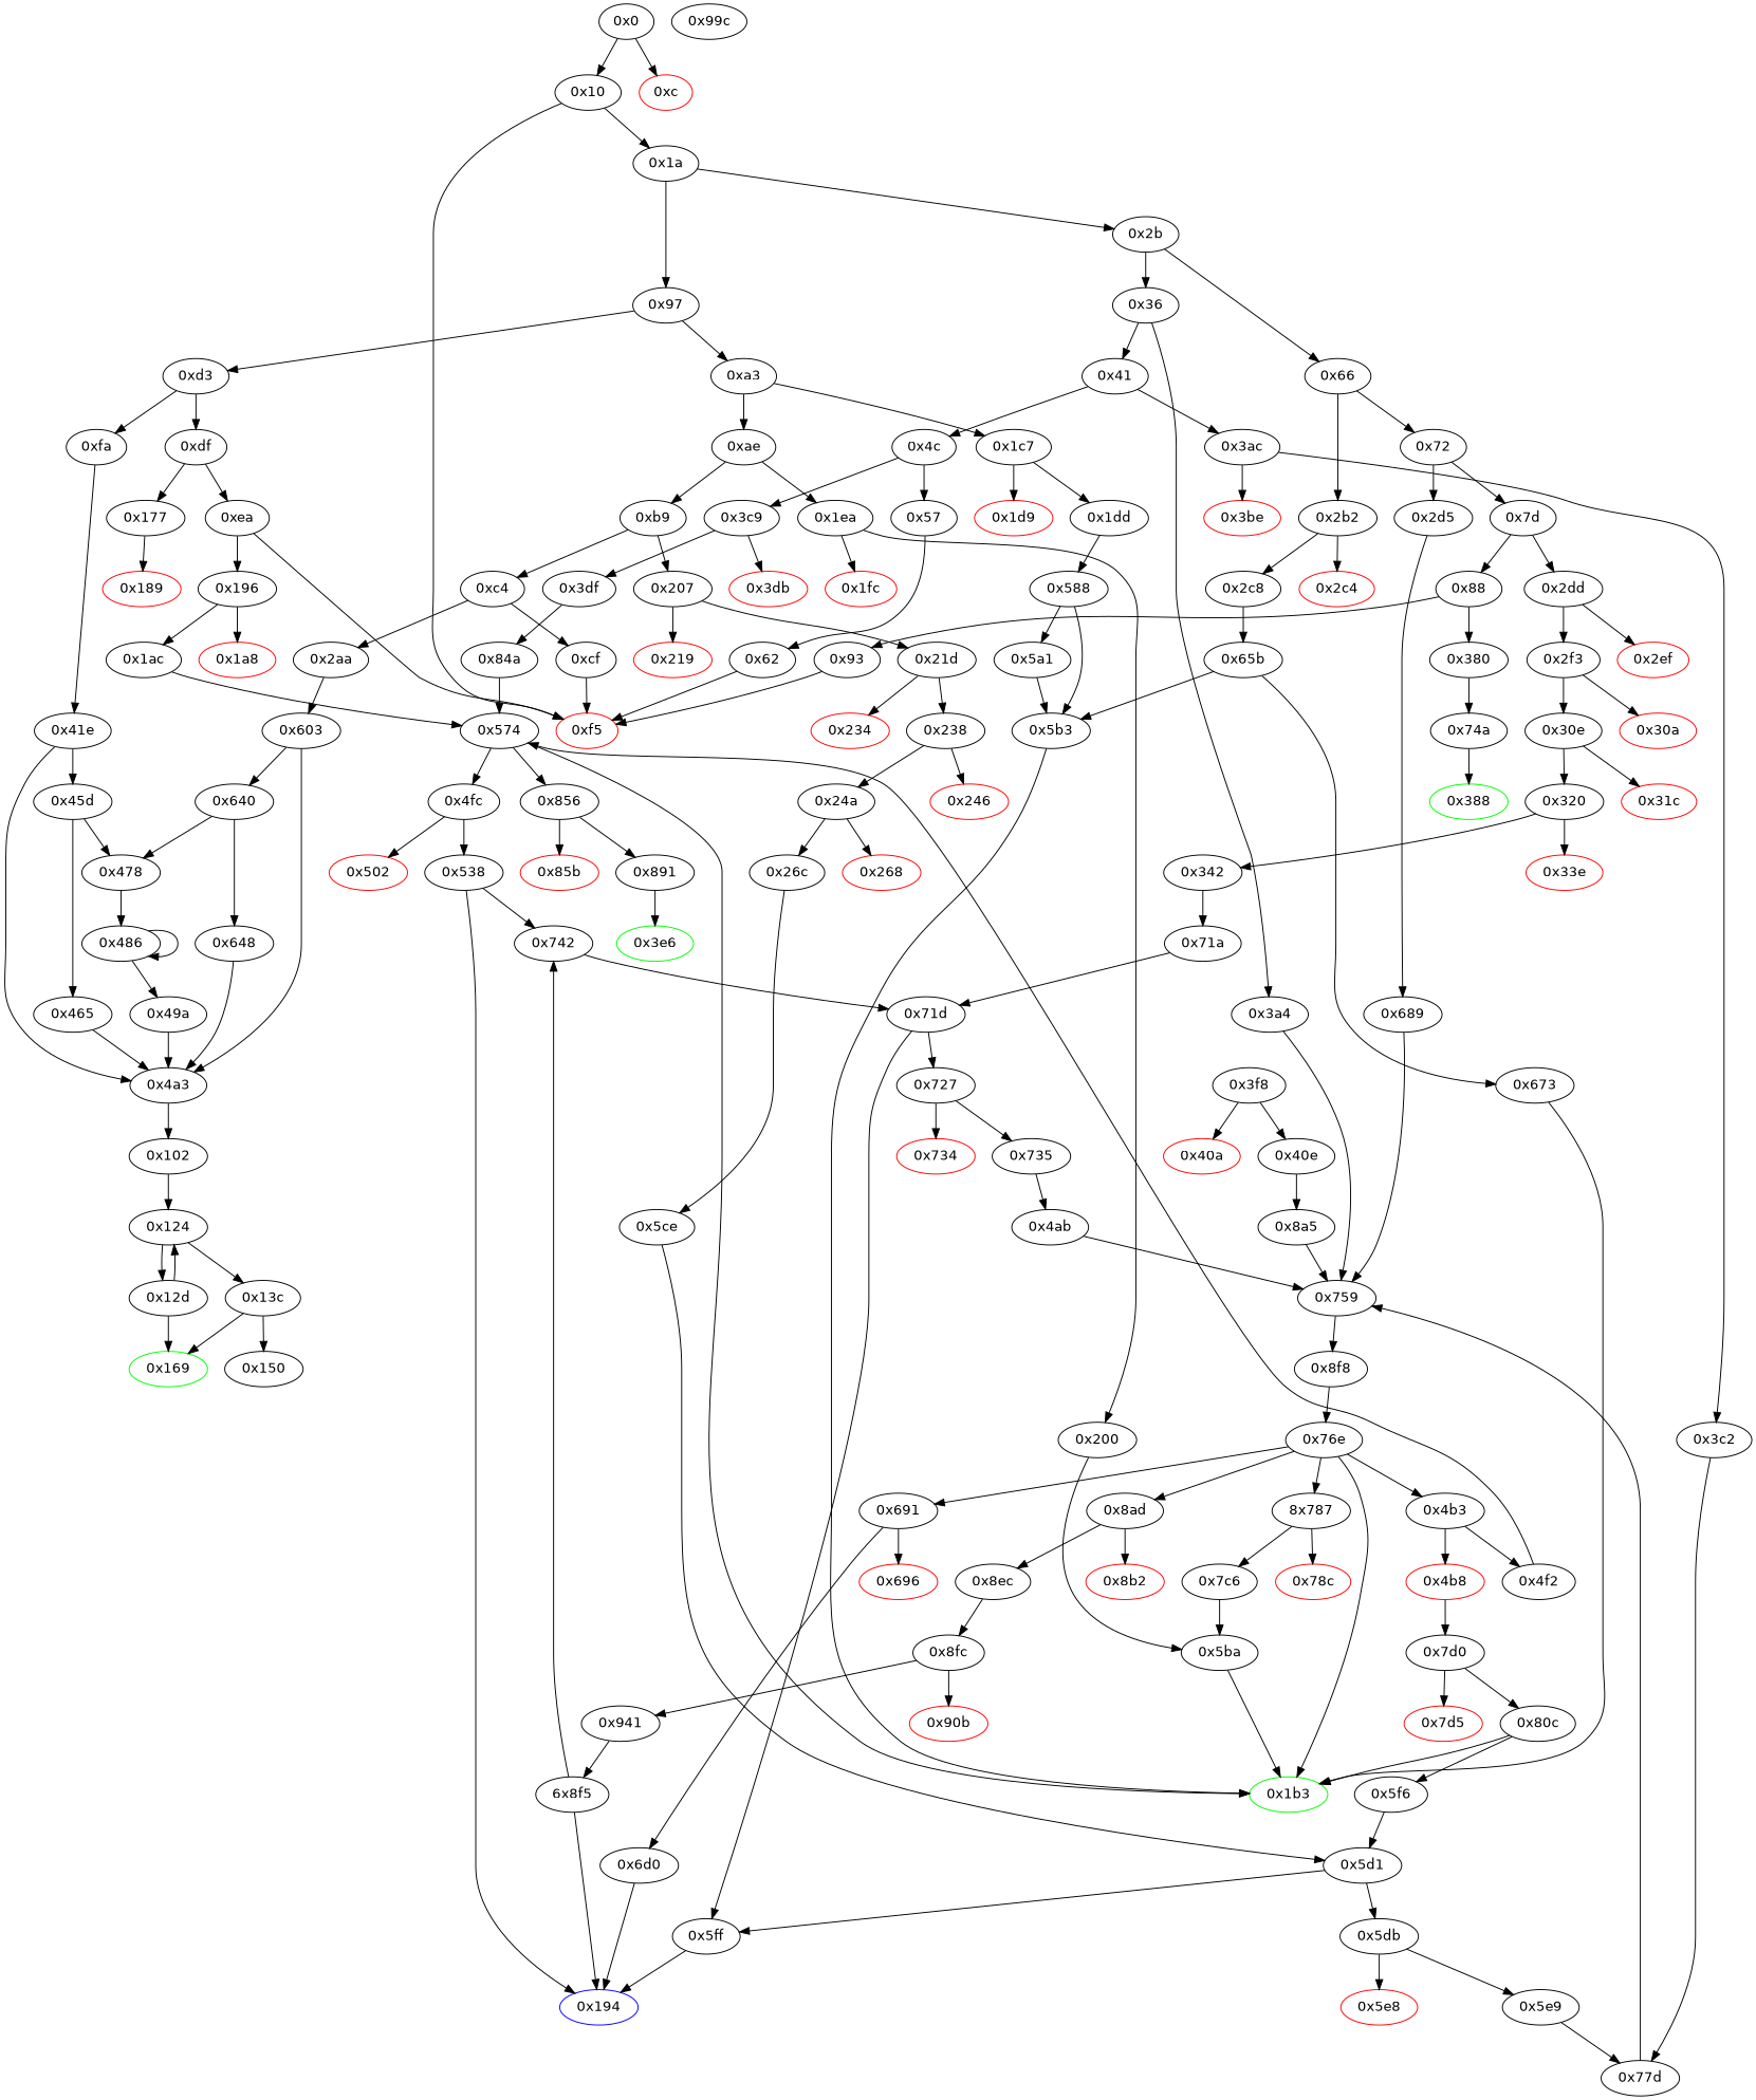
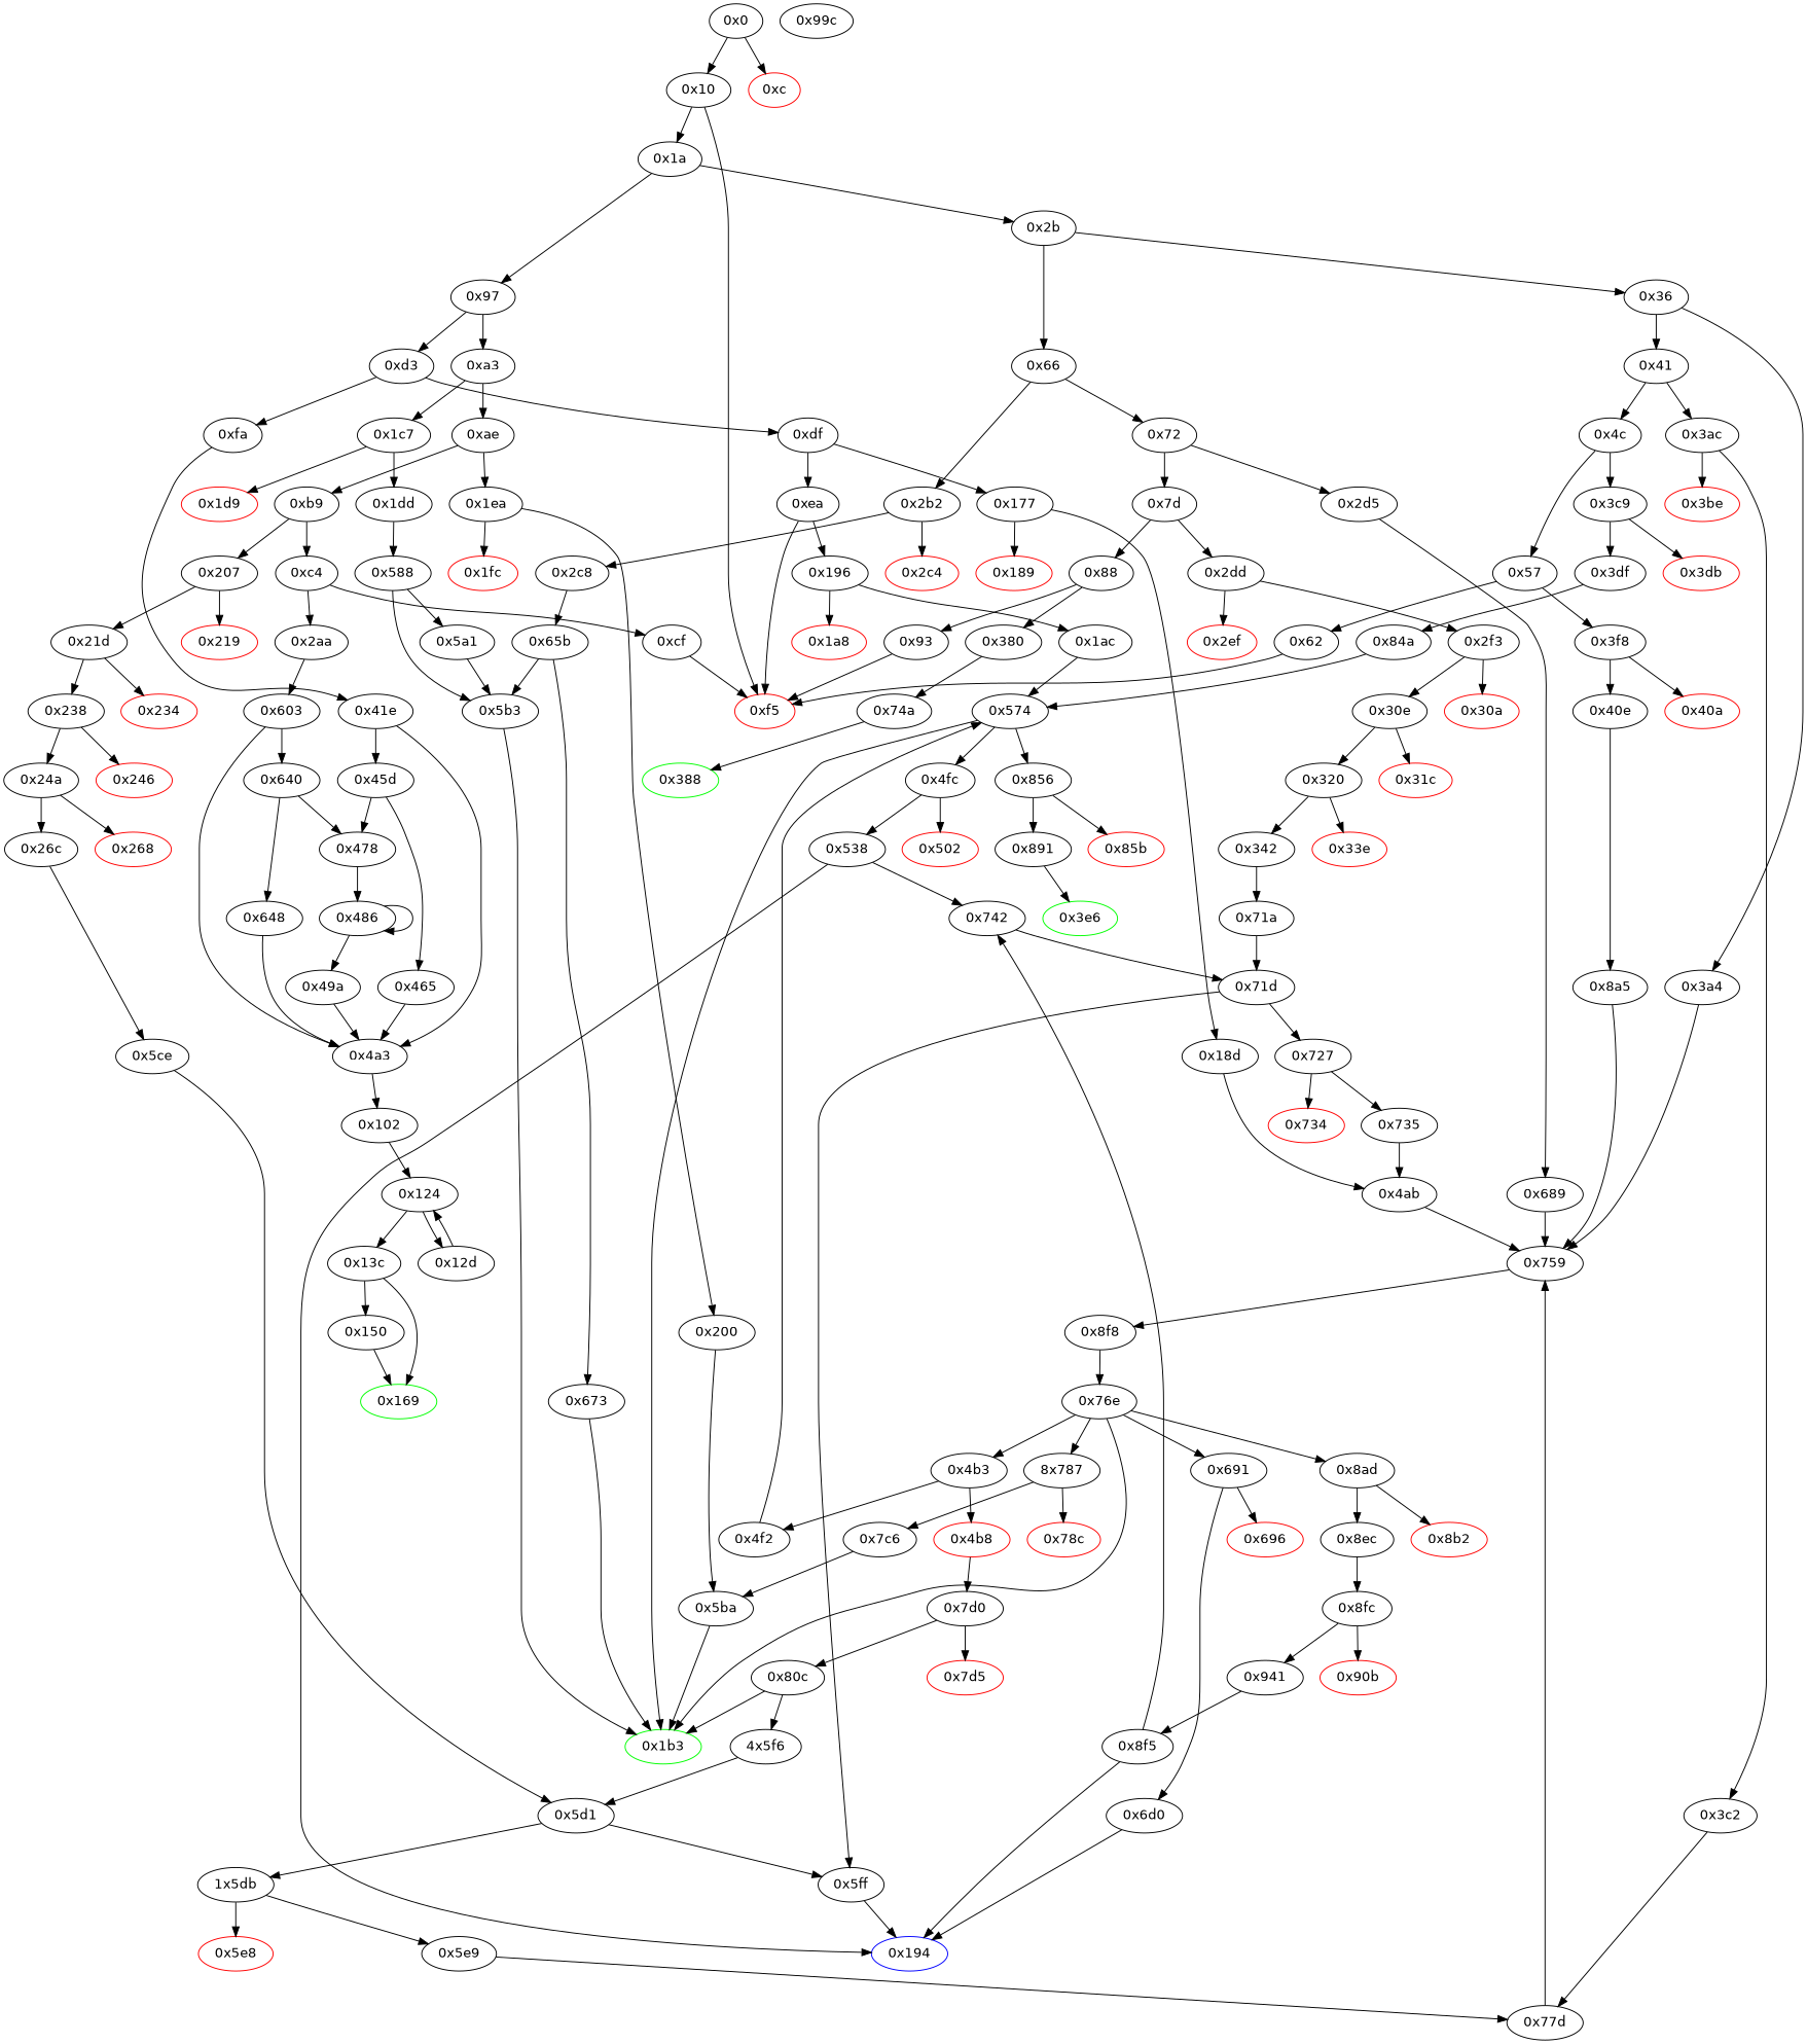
  digraph {
    fontname="DejaVu Sans"
    node [fillcolor=white fontname="DejaVu Sans" style=filled]
    edge [fontname="DejaVu Sans"]
    "0x49a"
    "0x4a3"
    "0x102"
    n4 [color=red label="0x7d5"]
    "0x7d0"
    "0x80c"
    "0x1b3" [color=green]
-   "0x5f6"
+   "0x5f6" [label="4x5f6"]
    "0x30e"
    "0x320"
    "0x31c" [color=red]
    "0x342"
    "0x33e" [color=red]
    "0x603"
    "0x640"
    "0x478"
    "0x648"
    "0x8ec"
    "0x8fc"
    "0x90b" [color=red]
    "0x941"
    "0x71a"
    "0x4ab"
    "0x759"
    "0x8f8"
    "0xd3"
    "0xdf"
    "0xfa"
    "0xea"
    "0x177"
    "0x41e"
    "0x4b3"
    "0x4f2"
    "0x4b8" [color=red]
    "0x574"
    "0x3c2"
    "0x77d"
    "0x742"
    "0x71d"
    "0x5ff"
    "0x727"
    "0x57"
    "0x62"
    "0x3f8"
    "0xf5" [color=red]
    "0x40a" [color=red]
    "0x40e"
    "0x124"
    "0x7d"
    "0x2dd"
    "0x88"
    "0x2ef" [color=red]
    "0x2f3"
    "0x380"
    "0x93"
    "0x3be" [color=red]
    "0x2c8"
    "0x65b"
    "0x673"
    "0x5b3"
    "0x84a"
    "0x856"
    "0x4fc"
    "0x689"
    "0x12d"
    "0x13c"
    "0x10"
    "0x1a"
    "0x2b"
    "0x97"
    "0x7c6"
    "0x5ba"
    "0x5e8" [color=red]
    "0x196"
    "0x189" [color=red]
+   "0x18d"
    "0x169" [color=green]
    "0x3df"
    "0x41"
    "0x3ac"
    "0x4c"
    "0x3c9"
    "0x150"
    "0x194" [color=blue]
    "0x5d1"
-   "0x5db"
+   "0x5db" [label="1x5db"]
    "0x5e9"
    "0x735"
    "0x734" [color=red]
    "0x74a"
    "0x388" [color=green]
    "0x3a4"
    "0x76e"
    "0x1dd"
    "0x588"
    "0x5a1"
    "0x30a" [color=red]
    "0xcf"
    "0x99c"
    "0x691"
    "0x6d0"
    "0x696" [color=red]
    "0x66"
    "0x36"
    "0xa3"
    "0x3e6" [color=green]
    "0x78c" [color=red]
    "0x246" [color=red]
    "0x502" [color=red]
    "0x268" [color=red]
    "0xc" [color=red]
    "0x8ad"
    n113 [label="8x787"]
    "0x3db" [color=red]
    "0x2d5"
    "0x8b2" [color=red]
    "0x200"
    "0x538"
    "0x2b2"
    "0x2c4" [color=red]
    "0x8a5"
    "0x1fc" [color=red]
    "0x45d"
    "0x465"
    "0x486"
    "0x891"
    "0x85b" [color=red]
    "0x26c"
    "0x5ce"
    "0xae"
    "0xb9"
    "0x1ea"
    "0x207"
    "0xc4"
    "0x72"
    "0x1d9" [color=red]
    "0x1c7"
    "0x21d"
    "0x238"
    "0x234" [color=red]
    "0x24a"
    "0x219" [color=red]
-   "0x8f5" [label="6x8f5"]
+   "0x8f5"
    "0x1ac"
    "0x1a8" [color=red]
    "0x2aa"
    "0x0"
    "0x49a" -> "0x4a3"
    "0x4a3" -> "0x102"
    "0x102" -> "0x124"
    "0x7d0" -> n4
    "0x7d0" -> "0x80c"
    "0x80c" -> "0x1b3"
    "0x80c" -> "0x5f6"
    "0x5f6" -> "0x5d1"
    "0x30e" -> "0x320"
    "0x30e" -> "0x31c"
    "0x320" -> "0x342"
    "0x320" -> "0x33e"
    "0x342" -> "0x71a"
    "0x603" -> "0x4a3"
    "0x603" -> "0x640"
    "0x640" -> "0x478"
    "0x640" -> "0x648"
    "0x478" -> "0x486"
    "0x648" -> "0x4a3"
    "0x8ec" -> "0x8fc"
    "0x8fc" -> "0x90b"
    "0x8fc" -> "0x941"
    "0x941" -> "0x8f5"
    "0x71a" -> "0x71d"
    "0x4ab" -> "0x759"
    "0x759" -> "0x8f8"
    "0x8f8" -> "0x76e"
    "0xd3" -> "0xdf"
    "0xd3" -> "0xfa"
    "0xdf" -> "0xea"
    "0xdf" -> "0x177"
    "0xfa" -> "0x41e"
    "0xea" -> "0xf5"
    "0xea" -> "0x196"
    "0x177" -> "0x189"
+   "0x177" -> "0x18d"
    "0x41e" -> "0x4a3"
    "0x41e" -> "0x45d"
    "0x4b3" -> "0x4f2"
    "0x4b3" -> "0x4b8"
    "0x4f2" -> "0x574"
    "0x4b8" -> "0x7d0"
    "0x574" -> "0x1b3"
    "0x574" -> "0x856"
    "0x574" -> "0x4fc"
    "0x3c2" -> "0x77d"
    "0x77d" -> "0x759"
    "0x742" -> "0x71d"
    "0x71d" -> "0x5ff"
    "0x71d" -> "0x727"
    "0x5ff" -> "0x194"
    "0x727" -> "0x735"
    "0x727" -> "0x734"
    "0x57" -> "0x62"
+   "0x57" -> "0x3f8"
    "0x62" -> "0xf5"
    "0x3f8" -> "0x40a"
    "0x3f8" -> "0x40e"
    "0x40e" -> "0x8a5"
    "0x124" -> "0x12d"
    "0x124" -> "0x13c"
    "0x7d" -> "0x2dd"
    "0x7d" -> "0x88"
    "0x2dd" -> "0x2ef"
    "0x2dd" -> "0x2f3"
    "0x88" -> "0x380"
    "0x88" -> "0x93"
    "0x2f3" -> "0x30e"
    "0x2f3" -> "0x30a"
    "0x380" -> "0x74a"
    "0x93" -> "0xf5"
    "0x2c8" -> "0x65b"
    "0x65b" -> "0x673"
    "0x65b" -> "0x5b3"
    "0x673" -> "0x1b3"
    "0x5b3" -> "0x1b3"
    "0x84a" -> "0x574"
    "0x856" -> "0x891"
    "0x856" -> "0x85b"
    "0x4fc" -> "0x502"
    "0x4fc" -> "0x538"
    "0x689" -> "0x759"
    "0x12d" -> "0x124"
    "0x13c" -> "0x169"
    "0x13c" -> "0x150"
    "0x10" -> "0xf5"
    "0x10" -> "0x1a"
    "0x1a" -> "0x2b"
    "0x1a" -> "0x97"
    "0x2b" -> "0x66"
    "0x2b" -> "0x36"
    "0x97" -> "0xd3"
    "0x97" -> "0xa3"
    "0x7c6" -> "0x5ba"
    "0x5ba" -> "0x1b3"
    "0x196" -> "0x1ac"
    "0x196" -> "0x1a8"
+   "0x18d" -> "0x4ab"
    "0x3df" -> "0x84a"
    "0x41" -> "0x3ac"
    "0x41" -> "0x4c"
    "0x3ac" -> "0x3c2"
    "0x3ac" -> "0x3be"
    "0x4c" -> "0x57"
    "0x4c" -> "0x3c9"
    "0x3c9" -> "0x3df"
    "0x3c9" -> "0x3db"
-   "0x12d" -> "0x169"
+   "0x150" -> "0x169"
    "0x5d1" -> "0x5ff"
    "0x5d1" -> "0x5db"
    "0x5db" -> "0x5e8"
    "0x5db" -> "0x5e9"
    "0x5e9" -> "0x77d"
    "0x735" -> "0x4ab"
    "0x74a" -> "0x388"
    "0x3a4" -> "0x759"
    "0x76e" -> "0x1b3"
    "0x76e" -> "0x4b3"
    "0x76e" -> "0x691"
    "0x76e" -> "0x8ad"
    "0x76e" -> n113
    "0x1dd" -> "0x588"
    "0x588" -> "0x5b3"
    "0x588" -> "0x5a1"
    "0x5a1" -> "0x5b3"
    "0xcf" -> "0xf5"
    "0x691" -> "0x6d0"
    "0x691" -> "0x696"
    "0x6d0" -> "0x194"
    "0x66" -> "0x2b2"
    "0x66" -> "0x72"
    "0x36" -> "0x41"
    "0x36" -> "0x3a4"
    "0xa3" -> "0xae"
    "0xa3" -> "0x1c7"
    "0x8ad" -> "0x8ec"
    "0x8ad" -> "0x8b2"
    n113 -> "0x7c6"
    n113 -> "0x78c"
    "0x2d5" -> "0x689"
    "0x200" -> "0x5ba"
    "0x538" -> "0x742"
    "0x538" -> "0x194"
    "0x2b2" -> "0x2c8"
    "0x2b2" -> "0x2c4"
    "0x8a5" -> "0x759"
    "0x45d" -> "0x478"
    "0x45d" -> "0x465"
    "0x465" -> "0x4a3"
    "0x486" -> "0x49a"
    "0x486" -> "0x486"
    "0x891" -> "0x3e6"
    "0x26c" -> "0x5ce"
    "0x5ce" -> "0x5d1"
    "0xae" -> "0xb9"
    "0xae" -> "0x1ea"
    "0xb9" -> "0x207"
    "0xb9" -> "0xc4"
    "0x1ea" -> "0x200"
    "0x1ea" -> "0x1fc"
    "0x207" -> "0x21d"
    "0x207" -> "0x219"
    "0xc4" -> "0xcf"
    "0xc4" -> "0x2aa"
    "0x72" -> "0x7d"
    "0x72" -> "0x2d5"
    "0x1c7" -> "0x1dd"
    "0x1c7" -> "0x1d9"
    "0x21d" -> "0x238"
    "0x21d" -> "0x234"
    "0x238" -> "0x246"
    "0x238" -> "0x24a"
    "0x24a" -> "0x268"
    "0x24a" -> "0x26c"
    "0x8f5" -> "0x742"
    "0x8f5" -> "0x194"
    "0x1ac" -> "0x574"
    "0x2aa" -> "0x603"
    "0x0" -> "0x10"
    "0x0" -> "0xc"
  }
